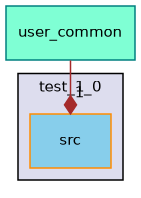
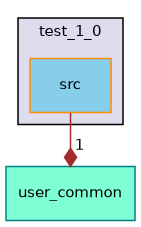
  digraph {
    compound=true
    node [fontname=Helvetica fontsize=10 shape=box style=filled]
    n1 [fillcolor=skyblue label=src pencolor=black color=darkorange]
    n2 [color=teal fillcolor=aquamarine label=user_common]
    subgraph cluster_1 {
      bgcolor="#ddddee"
      fontname=Helvetica
      fontsize=10
      label=test_1_0
      pencolor=black
      n1
    }
-   n2 -> n1 [headlabel=1 labeldistance=1.5 labelfontname=Helvetica labelfontsize=10 color=brown arrowhead=diamond]
+   n1 -> n2 [headlabel=1 labeldistance=1.5 labelfontname=Helvetica labelfontsize=10 color=brown arrowhead=diamond]
  }
